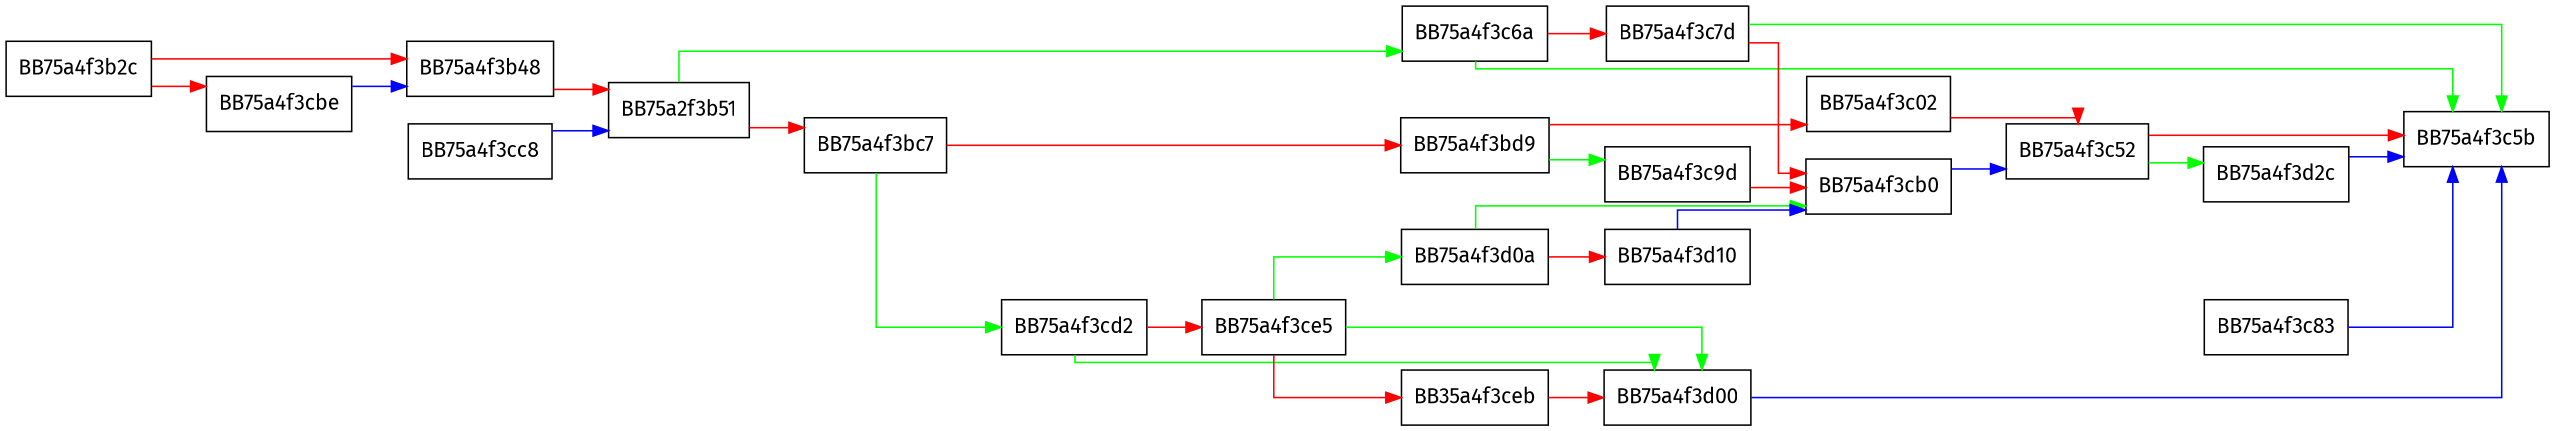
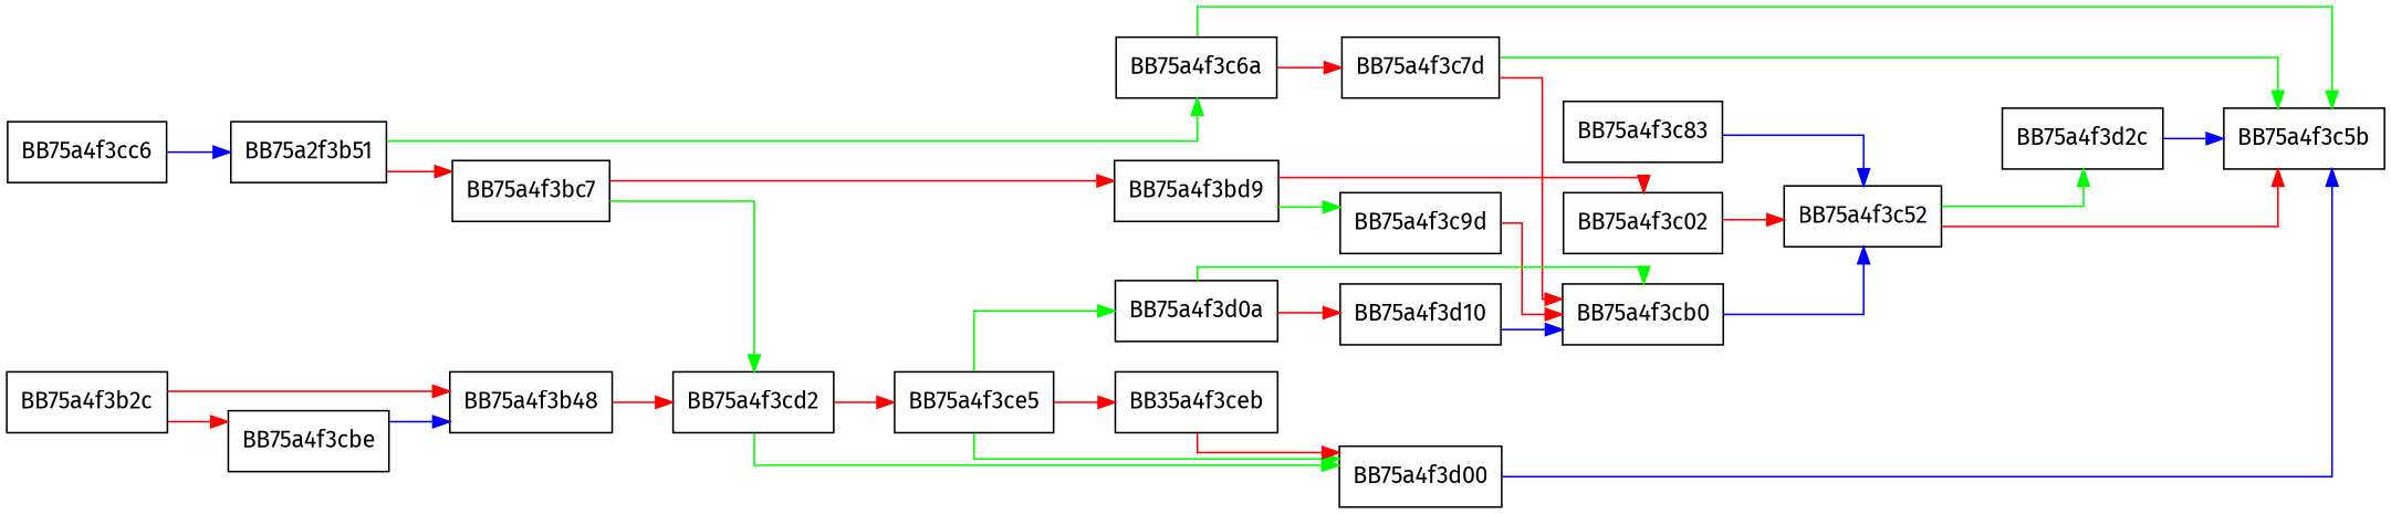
  digraph {
    fontname="Fira Sans"
    rankdir=LR
    splines=ortho
    node [fontname="Fira Sans" shape=box]
    edge [color=red fontname="Fira Sans"]
    BB75a4f3b2c
    BB75a4f3cbe
    BB75a4f3b48
    n4 [label=BB75a2f3b51]
-   BB75a4f3cc8
+   BB75a4f3cc8 [label=BB75a4f3cc6]
    BB75a4f3c6a
    BB75a4f3bc7
    BB75a4f3c5b
    BB75a4f3c7d
    BB75a4f3cd2
    BB75a4f3bd9
    BB75a4f3cb0
    BB75a4f3d00
    BB75a4f3ce5
    BB75a4f3c9d
    BB75a4f3c02
    BB75a4f3d0a
    n18 [label=BB35a4f3ceb]
    BB75a4f3c52
    BB75a4f3d10
    BB75a4f3d2c
    BB75a4f3c83
    BB75a4f3b2c -> BB75a4f3cbe
    BB75a4f3b2c -> BB75a4f3b48
    BB75a4f3cbe -> BB75a4f3b48 [color=blue]
-   BB75a4f3b48 -> n4
+   BB75a4f3b48 -> BB75a4f3cd2
    n4 -> BB75a4f3c6a [color=green]
    n4 -> BB75a4f3bc7
    BB75a4f3cc8 -> n4 [color=blue]
    BB75a4f3c6a -> BB75a4f3c5b [color=green]
    BB75a4f3c6a -> BB75a4f3c7d
    BB75a4f3bc7 -> BB75a4f3cd2 [color=green]
    BB75a4f3bc7 -> BB75a4f3bd9
    BB75a4f3c7d -> BB75a4f3c5b [color=green]
    BB75a4f3c7d -> BB75a4f3cb0
    BB75a4f3cd2 -> BB75a4f3d00 [color=green]
    BB75a4f3cd2 -> BB75a4f3ce5
    BB75a4f3bd9 -> BB75a4f3c9d [color=green]
    BB75a4f3bd9 -> BB75a4f3c02
    BB75a4f3cb0 -> BB75a4f3c52 [color=blue]
    BB75a4f3d00 -> BB75a4f3c5b [color=blue]
    BB75a4f3ce5 -> BB75a4f3d00 [color=green]
    BB75a4f3ce5 -> BB75a4f3d0a [color=green]
    BB75a4f3ce5 -> n18
    BB75a4f3c9d -> BB75a4f3cb0
    BB75a4f3c02 -> BB75a4f3c52
    BB75a4f3d0a -> BB75a4f3cb0 [color=green]
    BB75a4f3d0a -> BB75a4f3d10
    n18 -> BB75a4f3d00
    BB75a4f3c52 -> BB75a4f3c5b
    BB75a4f3c52 -> BB75a4f3d2c [color=green]
    BB75a4f3d10 -> BB75a4f3cb0 [color=blue]
    BB75a4f3d2c -> BB75a4f3c5b [color=blue]
-   BB75a4f3c83 -> BB75a4f3c5b [color=blue]
+   BB75a4f3c83 -> BB75a4f3c52 [color=blue]
  }
